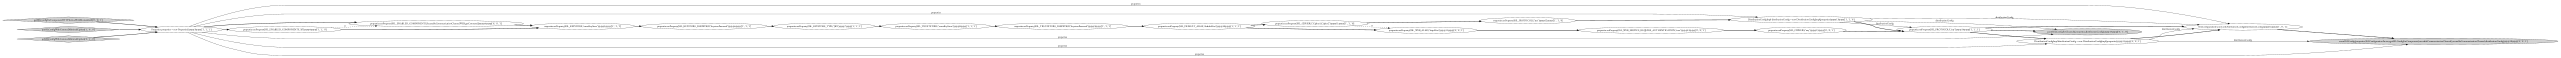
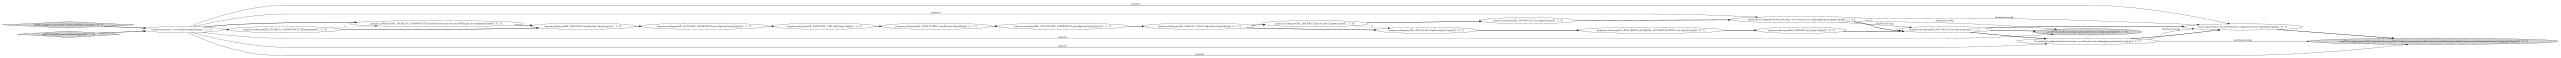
  digraph {
    rankdir=LR
    fontname="EB Garamond"
    node [fillcolor=white shape=ellipse style=filled fontname="EB Garamond"]
    edge [style=bold fontname="EB Garamond"]
    n1 [label="properties.setProperty(SSL_ENABLED_COMPONENTS,\"all\")@@@4@@@['1', '1', '0']"]
    n2 [label="properties.setProperty(SSL_ENABLED_COMPONENTS,SecurableCommunicationChannel.WEB.getConstant())@@@4@@@['0', '0', '1']"]
    n3 [label="properties.setProperty(SSL_KEYSTORE,\"someKeyStore\")@@@5@@@['1', '1', '1']"]
    n4 [label="properties.setProperty(SSL_WEB_SERVICE_REQUIRE_AUTHENTICATION,\"true\")@@@12@@@['0', '0', '1']"]
    n5 [label="properties.setProperty(SSL_CIPHERS,\"any\")@@@13@@@['0', '0', '1']"]
    n6 [label="DistributionConfigImpl distributionConfig = new DistributionConfigImpl(properties)@@@15@@@['0', '0', '1']"]
    n7 [fillcolor=lightgray label="assertSSLConfig(properties,SSLConfigurationFactory.getSSLConfigForComponent(securableCommunicationChannel),securableCommunicationChannel,distributionConfig)@@@18@@@['0', '0', '1']"]
    n8 [label="SSLConfigurationFactory.setDistributionConfig(distributionConfig)@@@16@@@['1', '0', '1']"]
    n9 [label="properties.setProperty(SSL_TRUSTSTORE,\"someKeyStore\")@@@8@@@['1', '1', '1']"]
    n10 [label="properties.setProperty(SSL_TRUSTSTORE_PASSWORD,\"keystorePassword\")@@@9@@@['1', '1', '1']"]
    n11 [fillcolor=lightgray label="getSSLConfigForComponentHTTPServiceWithMutualAuth['0', '0', '1']" shape=diamond]
    n12 [label="Properties properties = new Properties()@@@3@@@['1', '1', '1']"]
    n13 [label="properties.setProperty(SSL_DEFAULT_ALIAS,\"defaultAlias\")@@@10@@@['1', '1', '1']"]
    n14 [label="properties.setProperty(SSL_PROTOCOLS,\"any\")@@@14@@@['1', '1', '1']"]
-   n15 [fillcolor=lightgray label="getSSLConfigWithCommaDelimitedCiphers['1', '0', '0']" shape=diamond]
    n16 [label="properties.setProperty(SSL_WEB_ALIAS,\"httpAlias\")@@@11@@@['0', '0', '1']"]
    n17 [label="DistributionConfigImpl distributionConfig = new DistributionConfigImpl(properties)@@@13@@@['1', '1', '0']"]
    n18 [fillcolor=lightgray label="assertSSLConfigForChannels(properties,distributionConfig)@@@15@@@['0', '1', '0']"]
    n19 [label="properties.setProperty(SSL_CIPHERS,\"Cipher1,Cipher2\")@@@11@@@['1', '1', '0']"]
    n20 [label="properties.setProperty(SSL_PROTOCOLS,\"any\")@@@12@@@['1', '1', '0']"]
    n21 [fillcolor=lightgray label="getSSLConfigWithCommaDelimitedCiphers['0', '1', '0']" shape=diamond]
    n22 [label="properties.setProperty(SSL_KEYSTORE_PASSWORD,\"keystorePassword\")@@@6@@@['1', '1', '1']"]
    n23 [label="properties.setProperty(SSL_KEYSTORE_TYPE,\"JKS\")@@@7@@@['1', '1', '1']"]
    n1 -> n2 [label=0 style=dashed]
    n1 -> n3
    n2 -> n3
    n3 -> n22
    n4 -> n5
    n5 -> n14
    n6 -> n7 [label=distributionConfig style=solid]
    n6 -> n8 [label=distributionConfig style=solid]
    n6 -> n8
    n8 -> n7
    n9 -> n10
    n10 -> n13
    n11 -> n12
    n12 -> n1
    n12 -> n2
    n12 -> n6 [label=properties style=solid]
    n12 -> n7 [label=properties style=solid]
    n12 -> n8 [label=properties style=solid]
    n12 -> n17 [label=properties style=solid]
    n12 -> n18 [label=properties style=solid]
    n13 -> n16
    n13 -> n19
    n14 -> n6
    n14 -> n8
    n14 -> n18
-   n15 -> n12
    n16 -> n4
    n17 -> n8 [label=distributionConfig style=solid]
    n17 -> n14
    n17 -> n14 [label=distributionConfig style=solid]
    n17 -> n18 [label=distributionConfig style=solid]
    n19 -> n16 [label=0 style=dashed]
    n19 -> n20
    n20 -> n17
    n21 -> n12
    n22 -> n23
    n23 -> n9
  }
